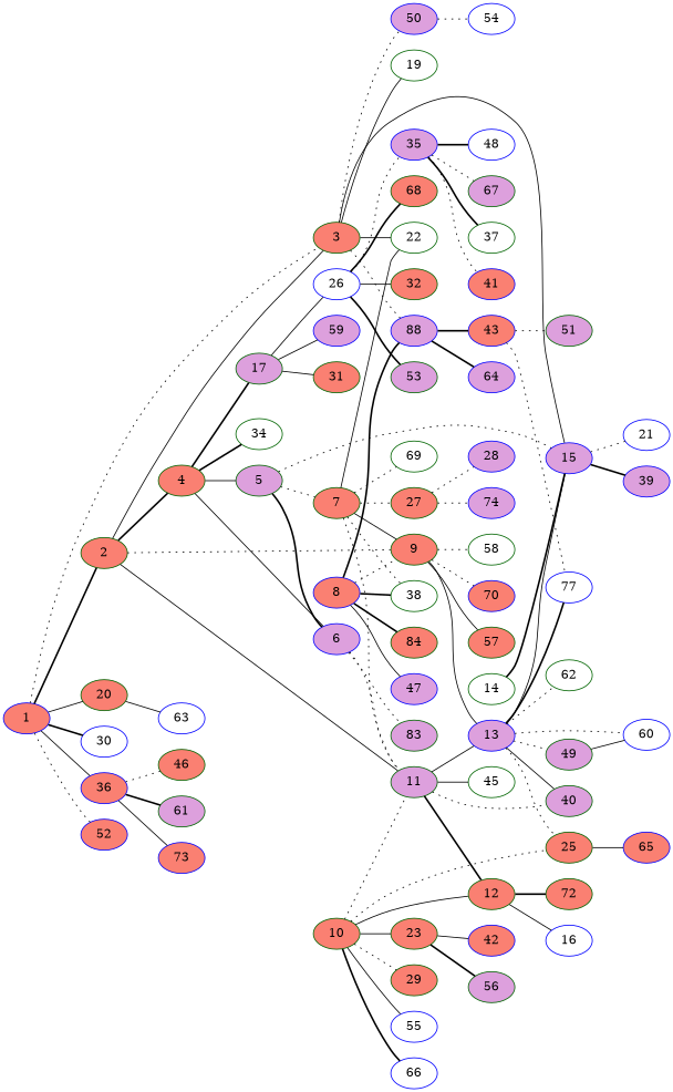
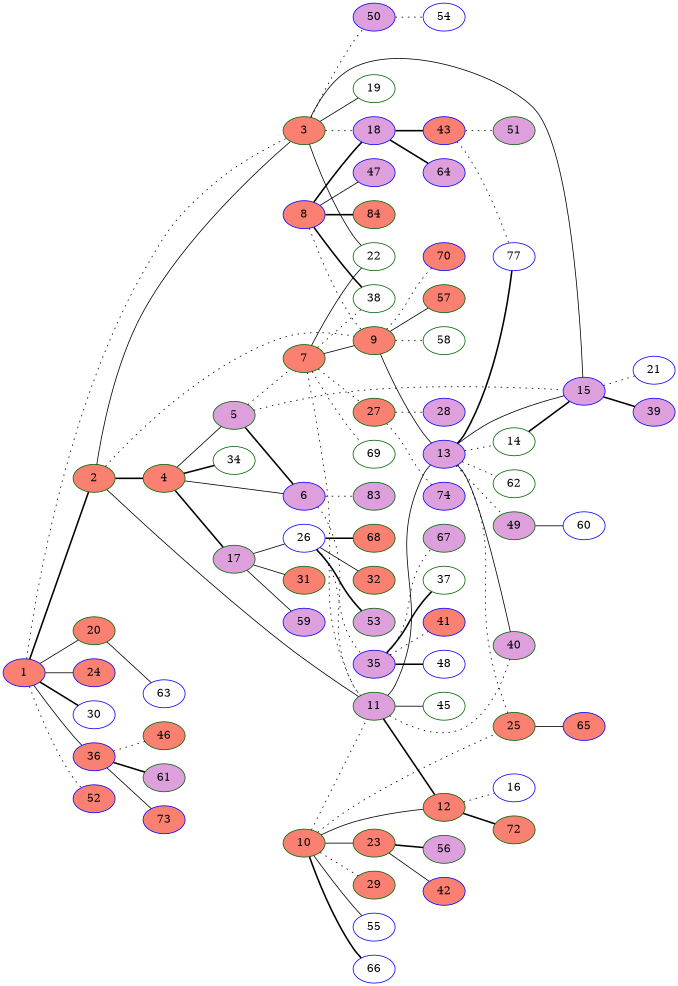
  graph {
    rankdir=LR
    node [color=darkgreen fillcolor=salmon style=filled]
    edge [style=dotted]
    1 [color=blue]
    2
    3
    20
+   24 [color=blue]
    30 [color=blue fillcolor=white]
    36 [color=blue]
    52 [color=blue]
    4
    9
    11 [fillcolor=plum]
    15 [color=blue fillcolor=plum]
-   18 [color=blue fillcolor=plum label=88]
+   18 [color=blue fillcolor=plum]
    19 [fillcolor=white]
    22 [fillcolor=white]
    50 [color=blue fillcolor=plum]
    63 [color=blue fillcolor=white]
    46
    61 [fillcolor=plum]
    73 [color=blue]
    5 [fillcolor=plum]
    6 [color=blue fillcolor=plum]
    17 [fillcolor=plum]
    34 [fillcolor=white]
    13 [color=blue fillcolor=plum]
    57
    58 [fillcolor=white]
    70 [color=blue]
    12
    40 [fillcolor=plum]
    45 [fillcolor=white]
    21 [color=blue fillcolor=white]
    39 [color=blue fillcolor=plum]
    43 [color=blue]
    64 [color=blue fillcolor=plum]
    54 [color=blue fillcolor=white]
    7
    n38 [fillcolor=plum label=83]
    26 [color=blue fillcolor=white]
    31
    59 [color=blue fillcolor=plum]
    27
    69 [fillcolor=white]
    38 [fillcolor=white]
    8 [color=blue]
    n46 [label=84]
    47 [color=blue fillcolor=plum]
    28 [color=blue fillcolor=plum]
    74 [color=blue fillcolor=plum]
    25
    14 [fillcolor=white]
    49 [fillcolor=plum]
    62 [fillcolor=white]
    n54 [color=blue fillcolor=white label=77]
    10
    23
    29
    55 [color=blue fillcolor=white]
    66 [color=blue fillcolor=white]
    16 [color=blue fillcolor=white]
    72
    42 [color=blue]
    56 [fillcolor=plum]
    65 [color=blue]
    60 [color=blue fillcolor=white]
    32
    35 [color=blue fillcolor=plum]
    53 [fillcolor=plum]
    68
    51 [fillcolor=plum]
    37 [fillcolor=white]
    41 [color=blue]
    48 [color=blue fillcolor=white]
    67 [fillcolor=plum]
    1 -- 2 [style=bold]
    1 -- 3
    1 -- 20 [style=solid]
+   1 -- 24 [style=solid]
    1 -- 30 [style=bold]
    1 -- 36 [style=solid]
    1 -- 52
    2 -- 3 [style=solid]
    2 -- 4 [style=bold]
    2 -- 9
    2 -- 11 [style=solid]
    3 -- 15 [style=solid]
    3 -- 18
    3 -- 19 [style=solid]
    3 -- 22 [style=solid]
    3 -- 50
    20 -- 63 [style=solid]
    36 -- 46
    36 -- 61 [style=bold]
    36 -- 73 [style=solid]
    4 -- 5 [style=solid]
    4 -- 6 [style=solid]
    4 -- 17 [style=bold]
    4 -- 34 [style=bold]
    9 -- 13 [style=solid]
    9 -- 57 [style=solid]
    9 -- 58
    9 -- 70
    11 -- 13 [style=solid]
    11 -- 12 [style=bold]
    11 -- 40
    11 -- 45 [style=solid]
    15 -- 21
    15 -- 39 [style=bold]
    18 -- 43 [style=bold]
    18 -- 64 [style=bold]
    50 -- 54
    5 -- 15
    5 -- 6 [style=bold]
    5 -- 7
    6 -- 11
    6 -- n38
    17 -- 26 [style=solid]
    17 -- 31 [style=solid]
    17 -- 59 [style=solid]
    13 -- 15 [style=solid]
    13 -- 40 [style=solid]
    13 -- 25
-   13 -- 60
+   13 -- 14
    13 -- 49
    13 -- 62
    13 -- n54 [style=bold]
-   12 -- 16 [style=solid]
+   12 -- 16
    12 -- 72 [style=bold]
    43 -- n54
    43 -- 51
    7 -- 9 [style=solid]
    7 -- 11
    7 -- 22 [style=solid]
    7 -- 27
    7 -- 69
    7 -- 38
    26 -- 32 [style=solid]
    26 -- 35
    26 -- 53 [style=bold]
    26 -- 68 [style=bold]
    27 -- 28
    27 -- 74
    8 -- 9
    8 -- 18 [style=bold]
    8 -- 38 [style=bold]
    8 -- n46 [style=bold]
    8 -- 47 [style=solid]
    25 -- 65 [style=solid]
    14 -- 15 [style=bold]
    49 -- 60 [style=solid]
    10 -- 11
    10 -- 12 [style=solid]
    10 -- 25
    10 -- 23 [style=solid]
    10 -- 29
    10 -- 55 [style=solid]
    10 -- 66 [style=bold]
    23 -- 42 [style=solid]
    23 -- 56 [style=bold]
    35 -- 37 [style=bold]
    35 -- 41
    35 -- 48 [style=bold]
    35 -- 67
  }
